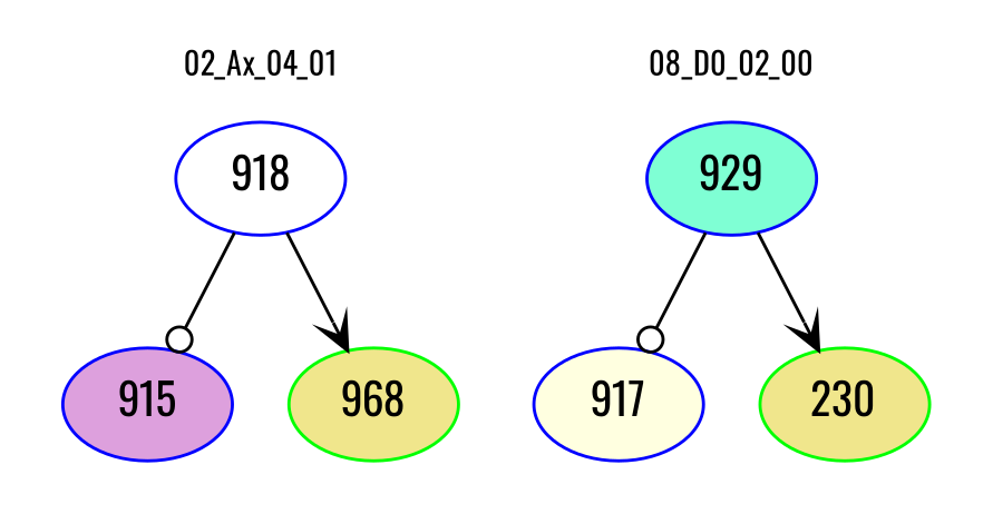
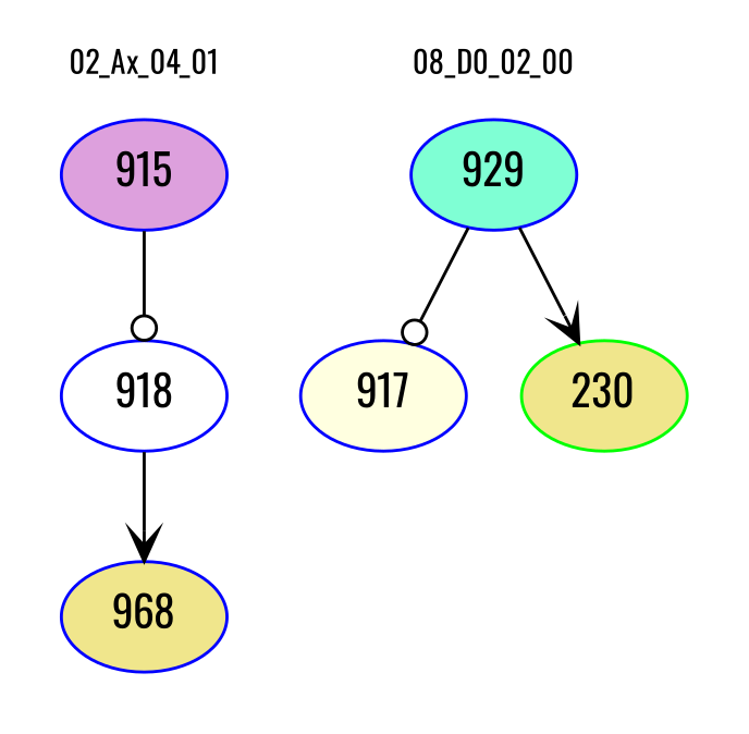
  digraph {
    fontname=Oswald
    node [color=blue fillcolor=khaki fontname=Oswald style=filled]
    edge [arrowhead=odot color=black fontname=Oswald]
    n1 [fillcolor=white label=918]
    n2 [fillcolor=plum label=915]
-   n3 [color=green label=968]
+   n3 [label=968]
    n4 [fillcolor=aquamarine label=929]
    n5 [fillcolor=lightyellow label=917]
    n6 [color=green label=230]
    subgraph cluster_1 {
      color=white
      fontsize=10
      label="02_Ax_04_01"
      n1
      n2
      n3
    }
    subgraph cluster_2 {
      color=white
      fontsize=10
      label="08_D0_02_00"
      n4
      n5
      n6
    }
-   n1 -> n2
+   n2 -> n1
    n1 -> n3 [arrowhead=vee]
    n4 -> n5
    n4 -> n6 [arrowhead=vee]
  }
